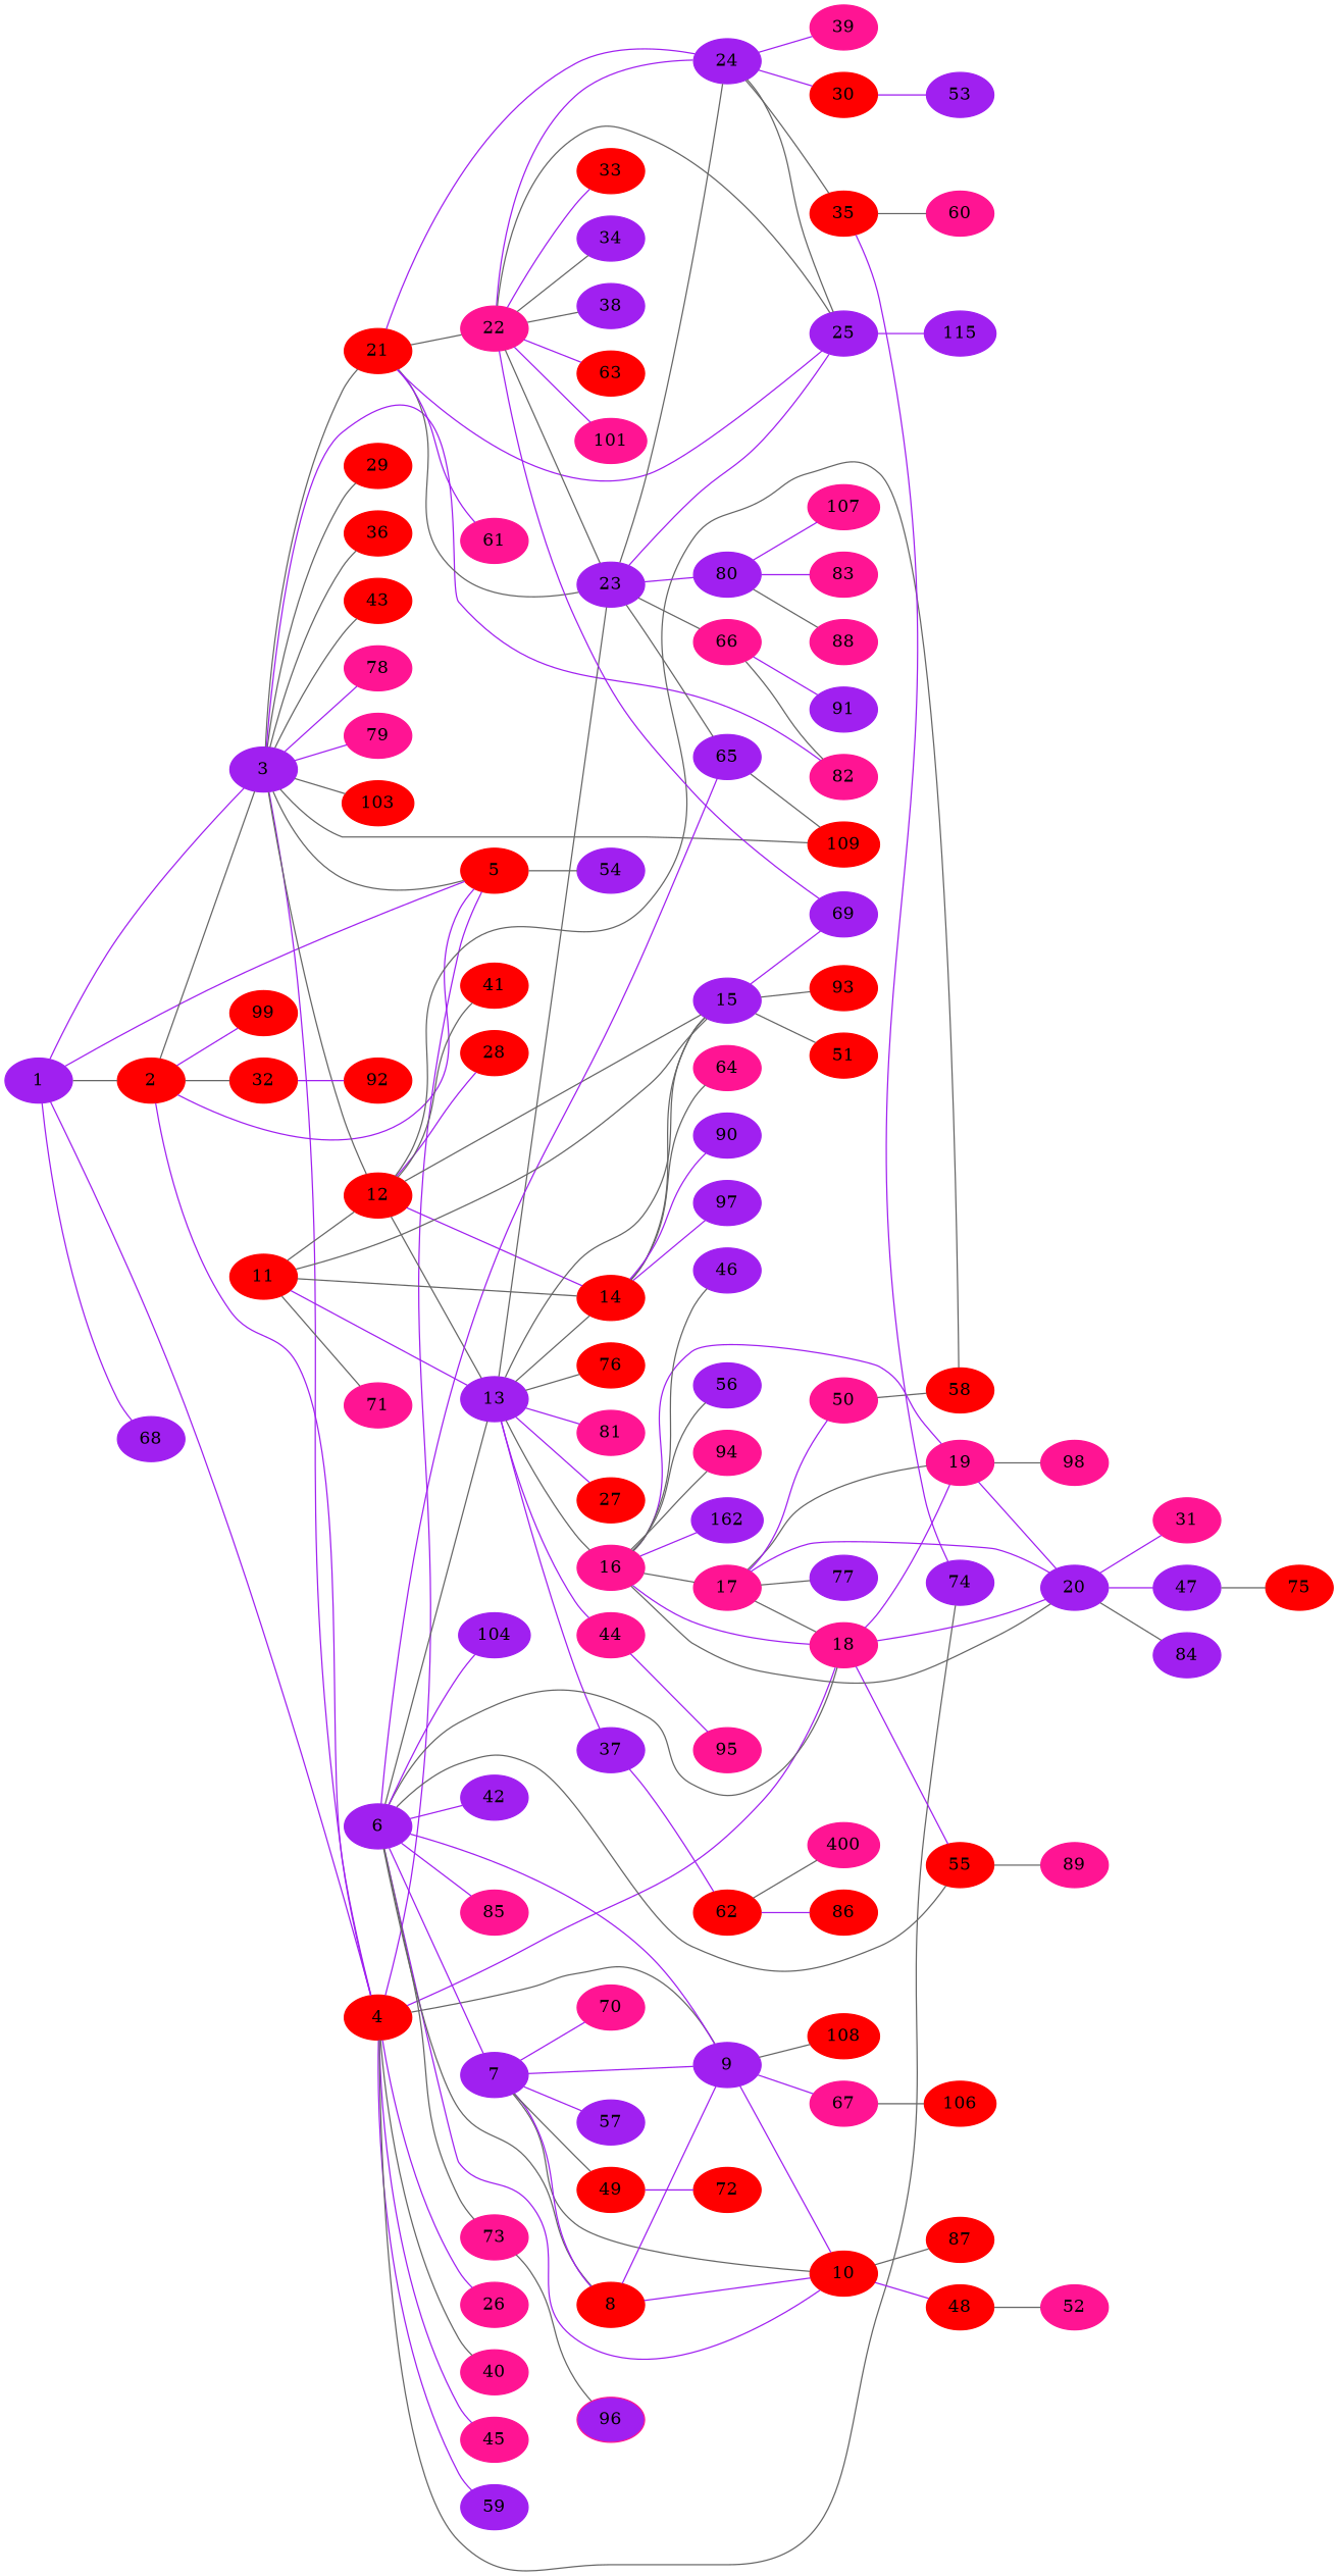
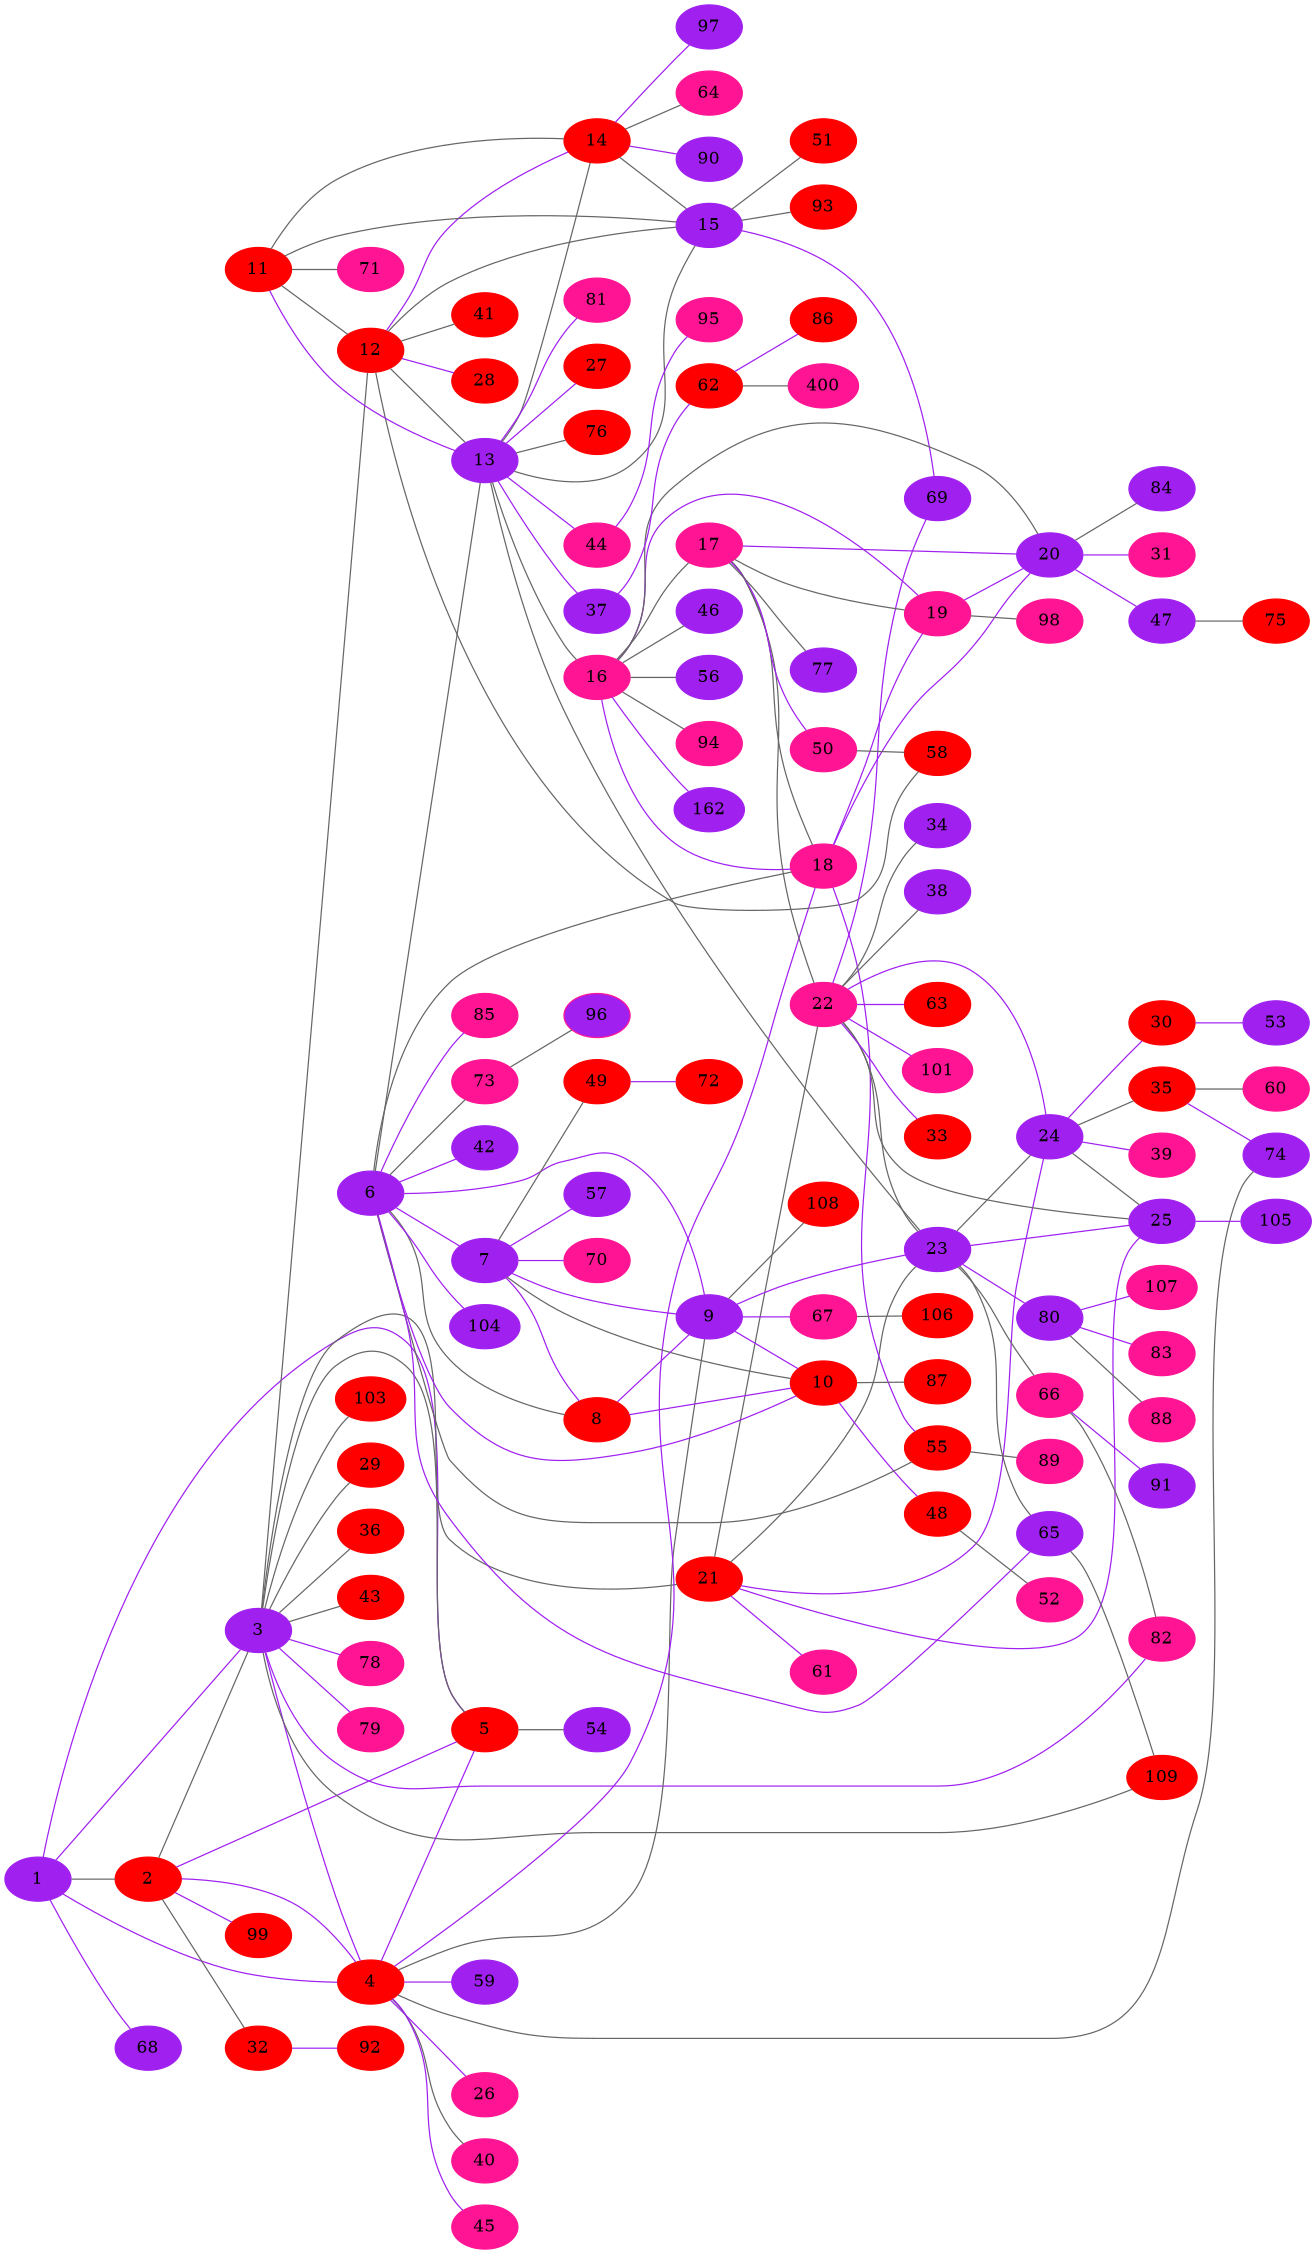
  graph {
    rankdir=LR
    node [color=red style=filled]
    edge [color=purple]
    1 [color=purple]
    2
    3 [color=purple]
    4
    5
    68 [color=purple]
    32
    99
    12
    21
    29
    36
    43
    78 [color=deeppink]
    79 [color=deeppink]
    82 [color=deeppink]
    103
    109
    9 [color=purple]
    18 [color=deeppink]
    26 [color=deeppink]
    40 [color=deeppink]
    45 [color=deeppink]
    59 [color=purple]
    74 [color=purple]
    54 [color=purple]
    92
    13 [color=purple]
    14
    15 [color=purple]
    28
    41
    58
    23 [color=purple]
    22 [color=deeppink]
    24 [color=purple]
    25 [color=purple]
    61 [color=deeppink]
    10
    67 [color=deeppink]
    108
    55
    19 [color=deeppink]
    20 [color=purple]
    6 [color=purple]
    7 [color=purple]
    8
    42 [color=purple]
    65 [color=purple]
    73 [color=deeppink]
    85 [color=deeppink]
    104 [color=purple]
    49
    57 [color=purple]
    70 [color=deeppink]
    48
    87
    16 [color=deeppink]
    27
    37 [color=purple]
    44 [color=deeppink]
    76
    81 [color=deeppink]
    89 [color=deeppink]
    96 [color=deeppink fillcolor=purple]
    72
    66 [color=deeppink]
    80 [color=purple]
    106
    52 [color=deeppink]
    11
    71 [color=deeppink]
    64 [color=deeppink]
    90 [color=purple]
    97 [color=purple]
    51
    69 [color=purple]
    93
    17 [color=deeppink]
    46 [color=purple]
    56 [color=purple]
    94 [color=deeppink]
    n83 [color=purple label=162]
    62
    95 [color=deeppink]
    50 [color=deeppink]
    77 [color=purple]
    98 [color=deeppink]
    31 [color=deeppink]
    47 [color=purple]
    84 [color=purple]
    33
    34 [color=purple]
    38 [color=purple]
    63
    101 [color=deeppink]
    75
    30
    35
    39 [color=deeppink]
-   105 [color=purple label=115]
+   105 [color=purple]
    91 [color=purple]
    83 [color=deeppink]
    88 [color=deeppink]
    107 [color=deeppink]
    53 [color=purple]
    60 [color=deeppink]
    86
    n109 [color=deeppink label=400]
    1 -- 2 [color=gray40]
    1 -- 3
    1 -- 4
    1 -- 5
    1 -- 68
    2 -- 3 [color=gray40]
    2 -- 4
    2 -- 5
    2 -- 32 [color=gray40]
    2 -- 99
    3 -- 4
    3 -- 5 [color=gray40]
    3 -- 12 [color=gray40]
    3 -- 21 [color=gray40]
    3 -- 29 [color=gray40]
    3 -- 36 [color=gray40]
    3 -- 43 [color=gray40]
    3 -- 78
    3 -- 79
    3 -- 82
    3 -- 103 [color=gray40]
    3 -- 109 [color=gray40]
    4 -- 5
    4 -- 9 [color=gray40]
    4 -- 18
    4 -- 26
    4 -- 40 [color=gray40]
    4 -- 45
    4 -- 59
    4 -- 74 [color=gray40]
    5 -- 54 [color=gray40]
    32 -- 92
    12 -- 13 [color=gray40]
    12 -- 14
    12 -- 15 [color=gray40]
    12 -- 28
    12 -- 41 [color=gray40]
    12 -- 58 [color=gray40]
    21 -- 23 [color=gray40]
    21 -- 22 [color=gray40]
    21 -- 24
    21 -- 25
    21 -- 61
+   9 -- 23
    9 -- 10
    9 -- 67
    9 -- 108 [color=gray40]
    18 -- 55
    18 -- 19
    18 -- 20
    13 -- 14 [color=gray40]
    13 -- 15 [color=gray40]
    13 -- 23 [color=gray40]
    13 -- 16 [color=gray40]
    13 -- 27
    13 -- 37
    13 -- 44
    13 -- 76 [color=gray40]
    13 -- 81
    14 -- 15 [color=gray40]
    14 -- 64 [color=gray40]
    14 -- 90
    14 -- 97
    15 -- 51 [color=gray40]
    15 -- 69
    15 -- 93 [color=gray40]
    23 -- 24 [color=gray40]
    23 -- 25
    23 -- 65 [color=gray40]
    23 -- 66 [color=gray40]
    23 -- 80
    22 -- 23 [color=gray40]
    22 -- 24
    22 -- 25 [color=gray40]
    22 -- 69
    22 -- 33
    22 -- 34 [color=gray40]
    22 -- 38 [color=gray40]
    22 -- 63
    22 -- 101
    24 -- 25 [color=gray40]
    24 -- 30
    24 -- 35 [color=gray40]
    24 -- 39
    25 -- 105
    10 -- 48
    10 -- 87 [color=gray40]
    67 -- 106 [color=gray40]
    55 -- 89 [color=gray40]
    19 -- 20
    19 -- 98 [color=gray40]
    20 -- 31
    20 -- 47
    20 -- 84 [color=gray40]
    6 -- 9
    6 -- 18 [color=gray40]
    6 -- 13 [color=gray40]
    6 -- 10
    6 -- 55 [color=gray40]
    6 -- 7
    6 -- 8 [color=gray40]
    6 -- 42
    6 -- 65
    6 -- 73 [color=gray40]
    6 -- 85
    6 -- 104
    7 -- 9
    7 -- 10 [color=gray40]
    7 -- 8
    7 -- 49 [color=gray40]
    7 -- 57
    7 -- 70
    8 -- 9
    8 -- 10
    65 -- 109 [color=gray40]
    73 -- 96 [color=gray40]
    49 -- 72
    48 -- 52 [color=gray40]
    16 -- 18
    16 -- 19
    16 -- 20 [color=gray40]
    16 -- 17 [color=gray40]
    16 -- 46 [color=gray40]
    16 -- 56 [color=gray40]
    16 -- 94 [color=gray40]
    16 -- n83
    37 -- 62
    44 -- 95
    66 -- 82 [color=gray40]
    66 -- 91
    80 -- 83
    80 -- 88 [color=gray40]
    80 -- 107
    11 -- 12 [color=gray40]
    11 -- 13
    11 -- 14 [color=gray40]
    11 -- 15 [color=gray40]
    11 -- 71 [color=gray40]
    17 -- 18 [color=gray40]
+   17 -- 22 [color=gray40]
    17 -- 19 [color=gray40]
    17 -- 20
    17 -- 50
    17 -- 77 [color=gray40]
    62 -- 86
    62 -- n109 [color=gray40]
    50 -- 58 [color=gray40]
    47 -- 75 [color=gray40]
    30 -- 53
    35 -- 74
    35 -- 60 [color=gray40]
  }
